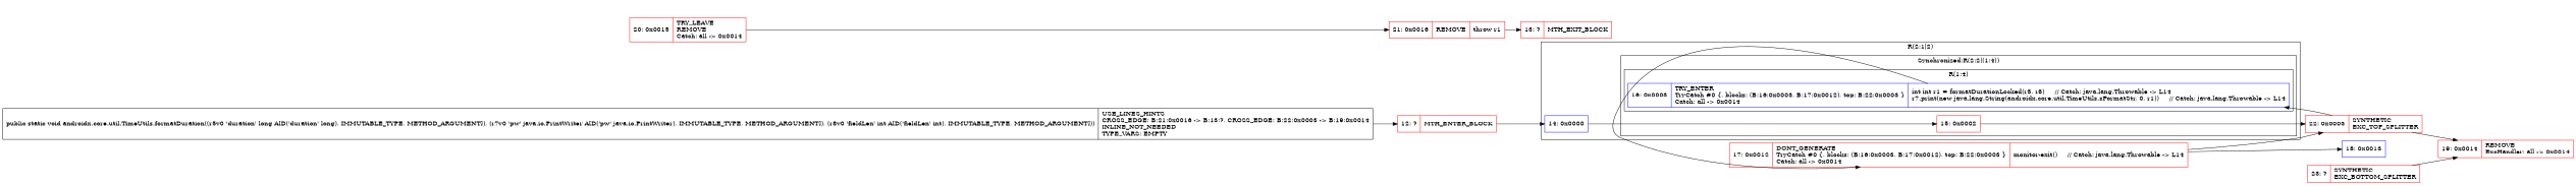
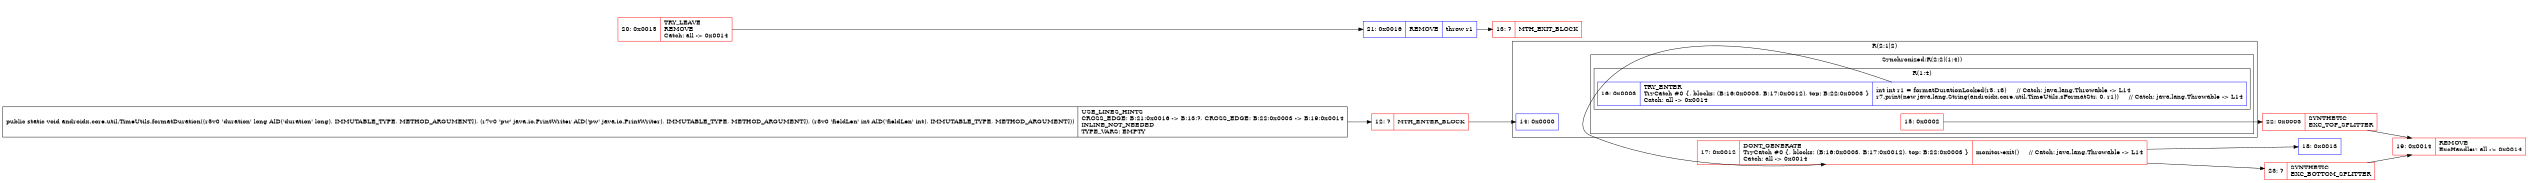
  digraph {
    rankdir=LR
    node [color=red shape=record]
    n1 [color=blue label="{16\:\ 0x0003|TRY_ENTER\lTryCatch #0 \{, blocks: (B:16:0x0003, B:17:0x0012), top: B:22:0x0003 \}\lCatch: all \-\> 0x0014\l|int int r1 = formatDurationLocked(r5, r8)     \/\/ Catch: java.lang.Throwable \-\> L14\lr7.print(new java.lang.String(androidx.core.util.TimeUtils.sFormatStr, 0, r1))     \/\/ Catch: java.lang.Throwable \-\> L14\l}"]
    n2 [label="{15\:\ 0x0002}"]
    n3 [color=blue label="{14\:\ 0x0000}"]
    n4 [label="{17\:\ 0x0012|DONT_GENERATE\lTryCatch #0 \{, blocks: (B:16:0x0003, B:17:0x0012), top: B:22:0x0003 \}\lCatch: all \-\> 0x0014\l|monitor\-exit()     \/\/ Catch: java.lang.Throwable \-\> L14\l}"]
    n5 [label="{22\:\ 0x0003|SYNTHETIC\lEXC_TOP_SPLITTER\l}"]
    n6 [label="{19\:\ 0x0014|REMOVE\lExcHandler: all \-\> 0x0014\l}"]
    n7 [color=blue label="{18\:\ 0x0013}"]
    n8 [label="{23\:\ ?|SYNTHETIC\lEXC_BOTTOM_SPLITTER\l}"]
    n9 [label="{12\:\ ?|MTH_ENTER_BLOCK\l}"]
    n10 [label="{13\:\ ?|MTH_EXIT_BLOCK\l}"]
    n11 [label="{20\:\ 0x0015|TRY_LEAVE\lREMOVE\lCatch: all \-\> 0x0014\l}"]
-   n12 [label="{21\:\ 0x0016|REMOVE\l|throw r1\l}"]
+   n12 [color=blue label="{21\:\ 0x0016|REMOVE\l|throw r1\l}"]
    n13 [label="{public static void androidx.core.util.TimeUtils.formatDuration((r5v0 'duration' long A[D('duration' long), IMMUTABLE_TYPE, METHOD_ARGUMENT]), (r7v0 'pw' java.io.PrintWriter A[D('pw' java.io.PrintWriter), IMMUTABLE_TYPE, METHOD_ARGUMENT]), (r8v0 'fieldLen' int A[D('fieldLen' int), IMMUTABLE_TYPE, METHOD_ARGUMENT]))  | USE_LINES_HINTS\lCROSS_EDGE: B:21:0x0016 \-\> B:13:?, CROSS_EDGE: B:22:0x0003 \-\> B:19:0x0014\lINLINE_NOT_NEEDED\lTYPE_VARS: EMPTY\l}" color=""]
    subgraph cluster_1 {
      label="R(2:1|2)"
      n3
      subgraph cluster_2 {
        label="Synchronized:R(2:2|(1:4))"
        n2
        subgraph cluster_3 {
          label="R(1:4)"
          n1
        }
      }
    }
    n1 -> n4
    n2 -> n5
-   n3 -> n2
    n4 -> n7
-   n4 -> n5
-   n5 -> n1
+   n4 -> n8
    n5 -> n6
    n8 -> n6
    n9 -> n3
    n11 -> n12
    n12 -> n10
    n13 -> n9
  }
